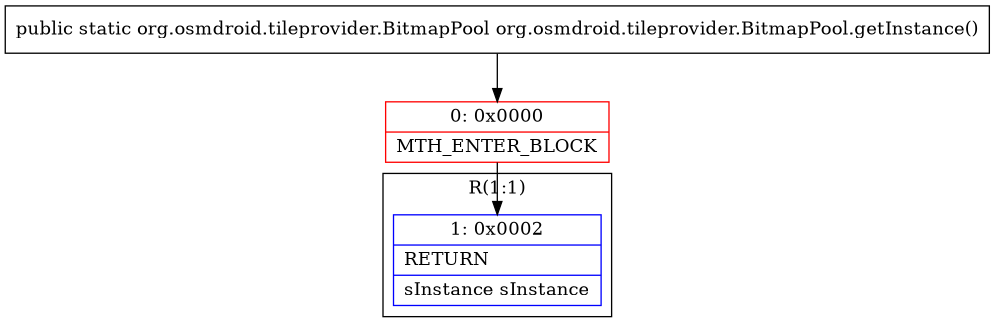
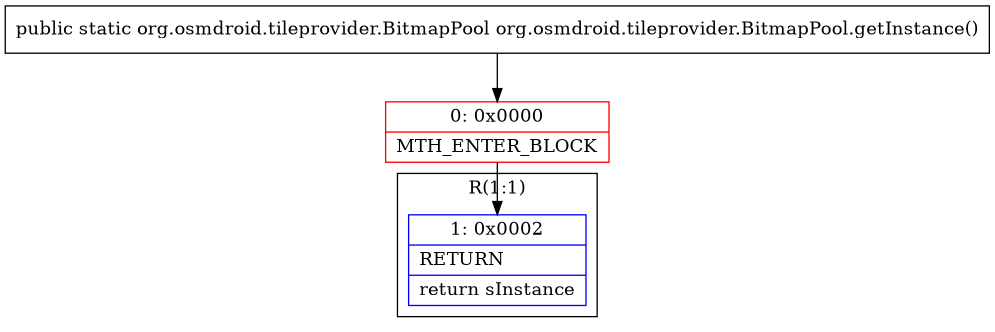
  digraph {
    node [shape=record]
-   n1 [color=blue label="{1\:\ 0x0002|RETURN\l|sInstance sInstance\l}"]
+   n1 [color=blue label="{1\:\ 0x0002|RETURN\l|return sInstance\l}"]
    n2 [color=red label="{0\:\ 0x0000|MTH_ENTER_BLOCK\l}"]
    n3 [label="{public static org.osmdroid.tileprovider.BitmapPool org.osmdroid.tileprovider.BitmapPool.getInstance() }"]
    subgraph cluster_1 {
      label="R(1:1)"
      n1
    }
    n2 -> n1
    n3 -> n2
  }
